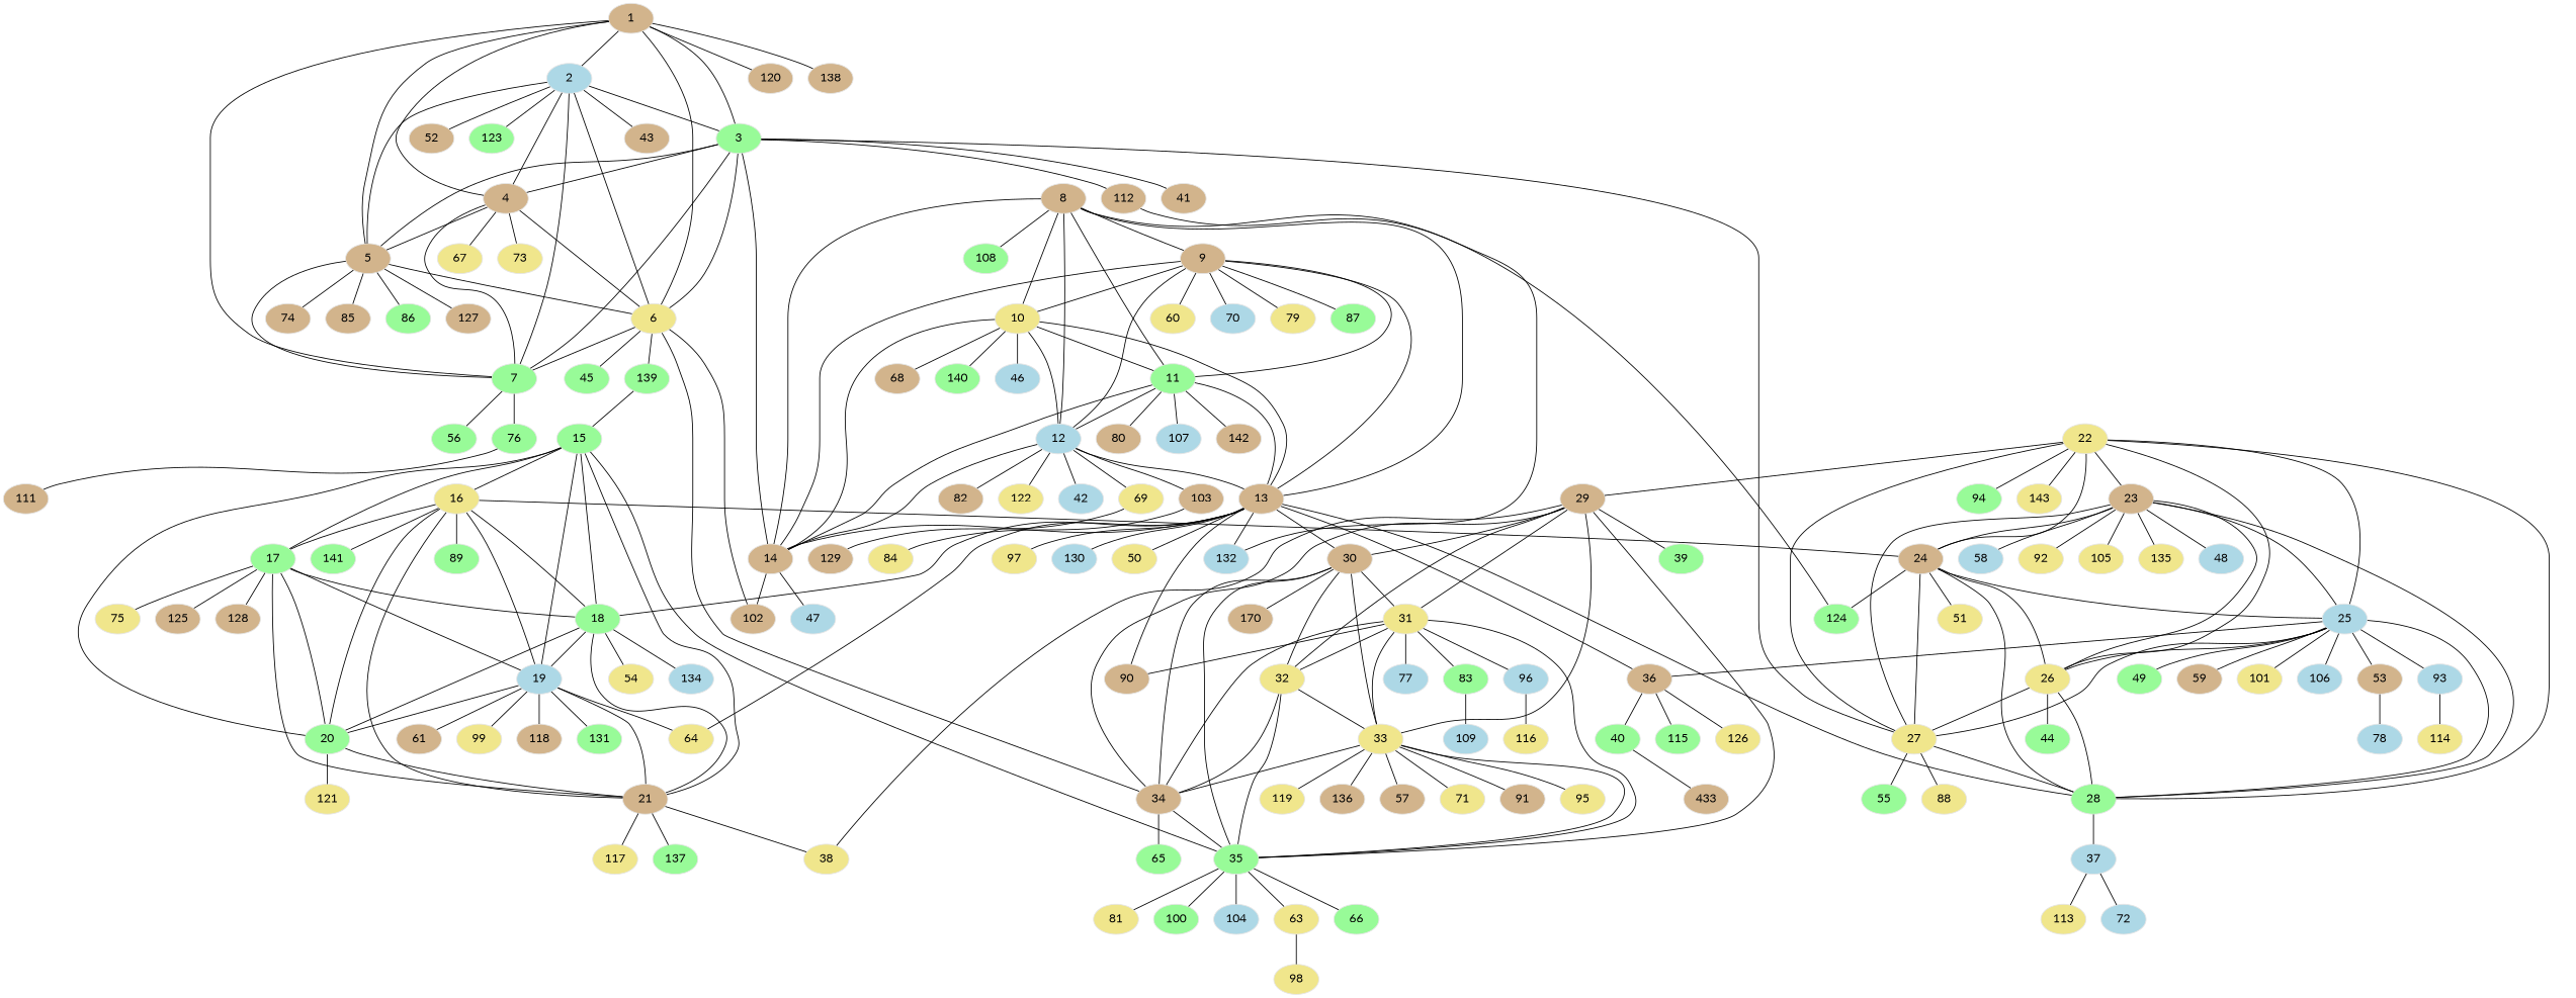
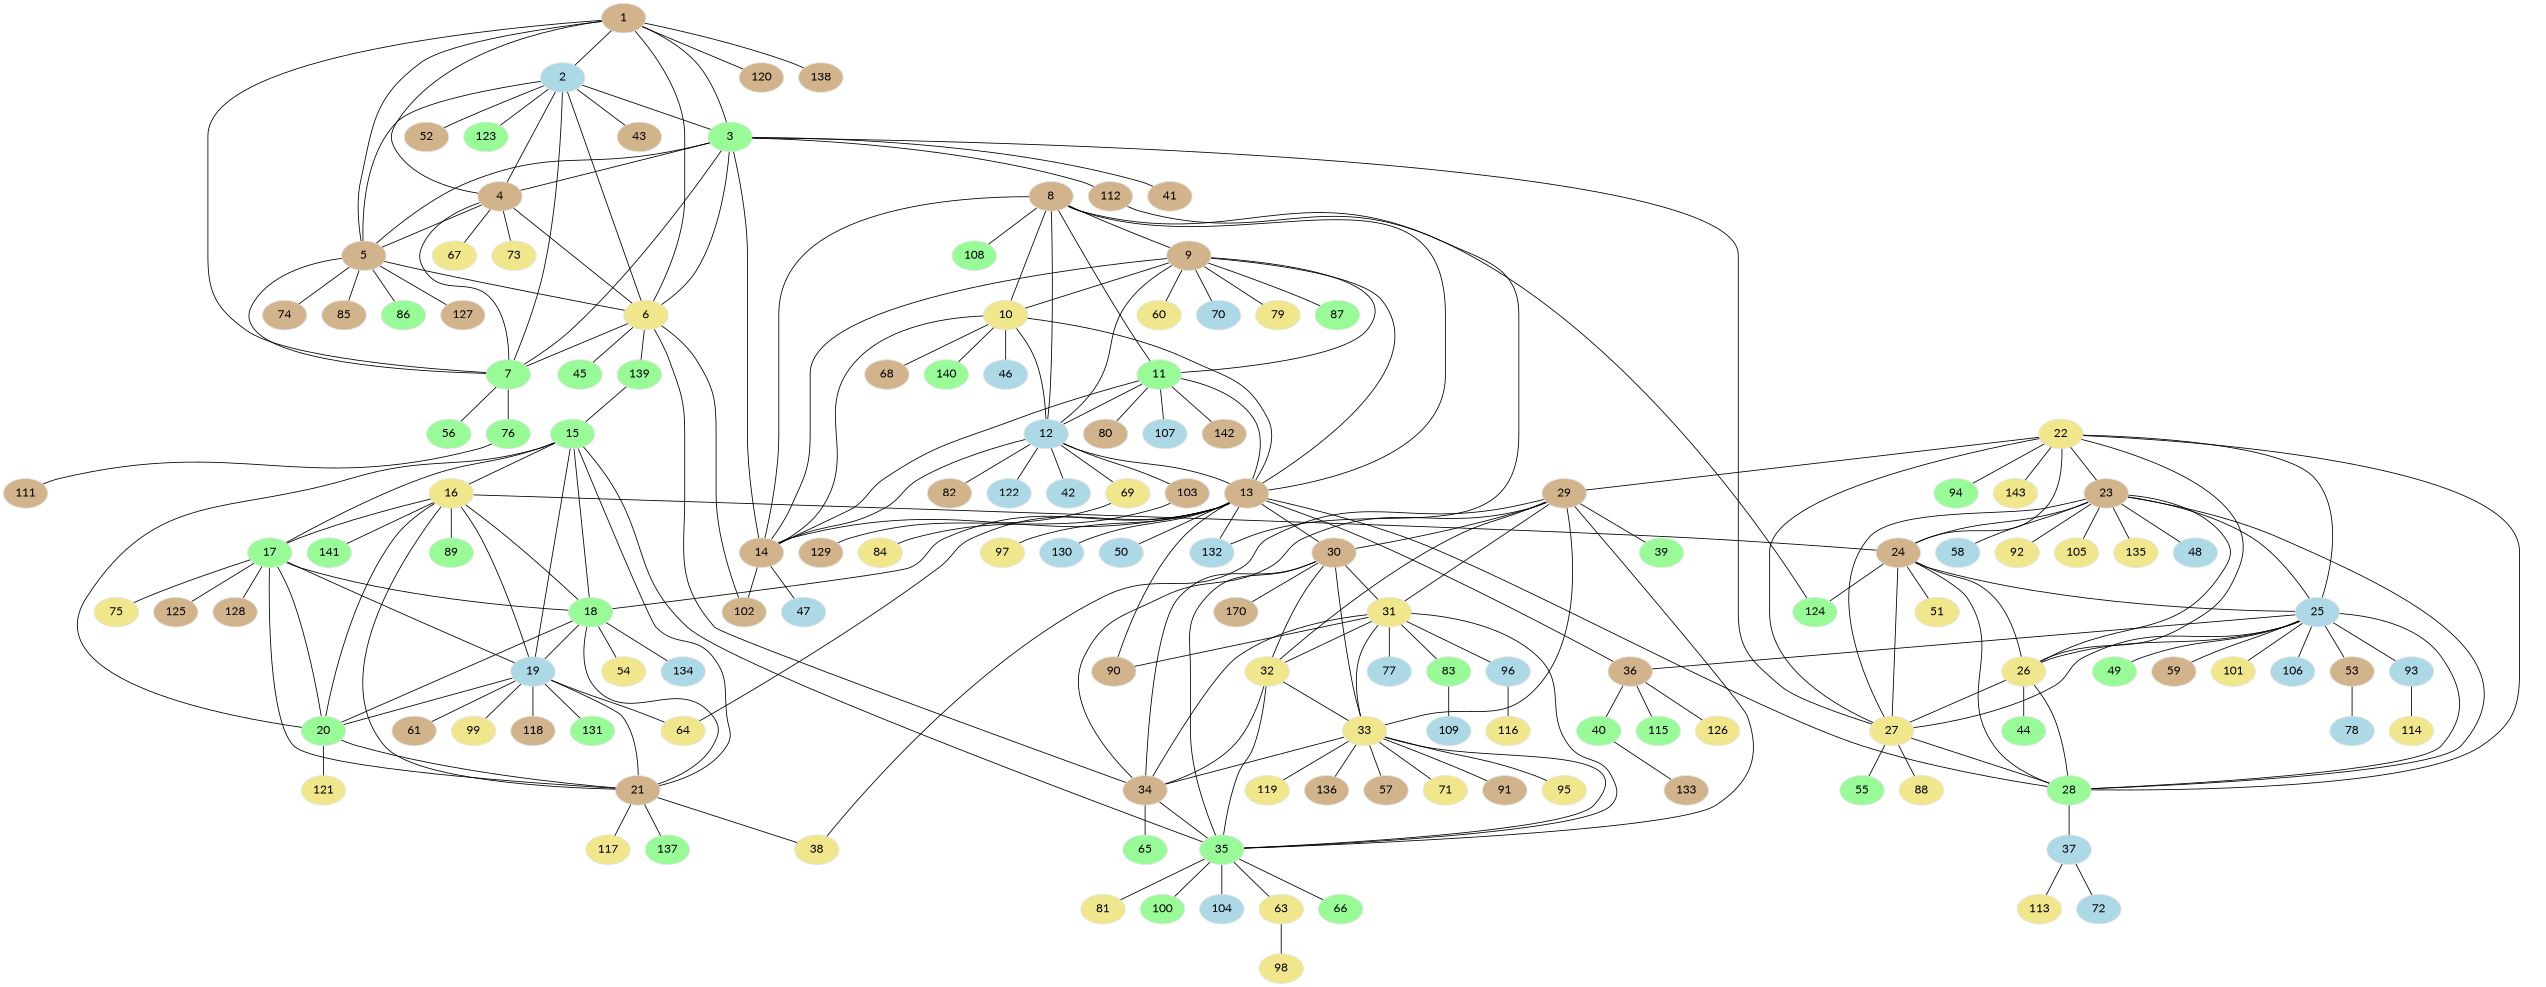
  graph {
    fontname=Lato
    node [color=gray90 fillcolor=tan fontname=Lato style=filled]
    edge [fontname=Lato]
    2 [fillcolor=lightblue]
    1
    3 [fillcolor=palegreen]
    4
    5
    6 [fillcolor=khaki]
    7 [fillcolor=palegreen]
    120
    138
    43
    52
    123 [fillcolor=palegreen]
    14
    27 [fillcolor=khaki]
    41
    112
    67 [fillcolor=khaki]
    73 [fillcolor=khaki]
    74
    85
    86 [fillcolor=palegreen]
    127
    34
    45 [fillcolor=palegreen]
    102
    139 [fillcolor=palegreen]
    56 [fillcolor=palegreen]
    76 [fillcolor=palegreen]
    47 [fillcolor=lightblue]
    28 [fillcolor=palegreen]
    55 [fillcolor=palegreen]
    88 [fillcolor=khaki]
    132 [fillcolor=lightblue]
    15 [fillcolor=palegreen]
    18 [fillcolor=palegreen]
    16 [fillcolor=khaki]
    17 [fillcolor=palegreen]
    19 [fillcolor=lightblue]
    20 [fillcolor=palegreen]
    21
    35 [fillcolor=palegreen]
    65 [fillcolor=palegreen]
    111
    8
    9
    10 [fillcolor=khaki]
    11 [fillcolor=palegreen]
    12 [fillcolor=lightblue]
    13
    108 [fillcolor=palegreen]
    124 [fillcolor=palegreen]
    60 [fillcolor=khaki]
    70 [fillcolor=lightblue]
    79 [fillcolor=khaki]
    87 [fillcolor=palegreen]
    46 [fillcolor=lightblue]
    68
    140 [fillcolor=palegreen]
    80
    107 [fillcolor=lightblue]
    142
    42 [fillcolor=lightblue]
    69 [fillcolor=khaki]
    82
    103
-   122 [fillcolor=khaki]
+   122 [fillcolor=lightblue]
    36
-   50 [fillcolor=khaki]
+   50 [fillcolor=lightblue]
    64 [fillcolor=khaki]
    90
    97 [fillcolor=khaki]
    130 [fillcolor=lightblue]
    30
    129
    84 [fillcolor=khaki]
    54 [fillcolor=khaki]
    134 [fillcolor=lightblue]
    37 [fillcolor=lightblue]
    31 [fillcolor=khaki]
    32 [fillcolor=khaki]
    33 [fillcolor=khaki]
    77 [fillcolor=lightblue]
    83 [fillcolor=palegreen]
    96 [fillcolor=lightblue]
    40 [fillcolor=palegreen]
    115 [fillcolor=palegreen]
    126 [fillcolor=khaki]
    24
    89 [fillcolor=palegreen]
    141 [fillcolor=palegreen]
    75 [fillcolor=khaki]
    125
    128
    61
    99 [fillcolor=khaki]
    118
    131 [fillcolor=palegreen]
    121 [fillcolor=khaki]
    38 [fillcolor=khaki]
    117 [fillcolor=khaki]
    137 [fillcolor=palegreen]
    63 [fillcolor=khaki]
    66 [fillcolor=palegreen]
    81 [fillcolor=khaki]
    100 [fillcolor=palegreen]
    104 [fillcolor=lightblue]
    25 [fillcolor=lightblue]
    26 [fillcolor=khaki]
    51 [fillcolor=khaki]
    22 [fillcolor=khaki]
    23
    29
    94 [fillcolor=palegreen]
    143 [fillcolor=khaki]
    48 [fillcolor=lightblue]
    58 [fillcolor=lightblue]
    92 [fillcolor=khaki]
    105 [fillcolor=khaki]
    135 [fillcolor=khaki]
    49 [fillcolor=palegreen]
    53
    59
    93 [fillcolor=lightblue]
    101 [fillcolor=khaki]
    106 [fillcolor=lightblue]
    44 [fillcolor=palegreen]
    39 [fillcolor=palegreen]
    78 [fillcolor=lightblue]
    114 [fillcolor=khaki]
    72 [fillcolor=lightblue]
    113 [fillcolor=khaki]
    n132 [label=170]
    57
    71 [fillcolor=khaki]
    91
    95 [fillcolor=khaki]
    119 [fillcolor=khaki]
    136
    109 [fillcolor=lightblue]
    116 [fillcolor=khaki]
    98 [fillcolor=khaki]
-   133 [label=433]
+   133
    2 -- 3
    2 -- 4
    2 -- 5
    2 -- 6
    2 -- 7
    2 -- 43
    2 -- 52
    2 -- 123
    1 -- 2
    1 -- 3
    1 -- 4
    1 -- 5
    1 -- 6
    1 -- 7
    1 -- 120
    1 -- 138
    3 -- 4
    3 -- 5
    3 -- 6
    3 -- 7
    3 -- 14
    3 -- 27
    3 -- 41
    3 -- 112
    4 -- 5
    4 -- 6
    4 -- 7
    4 -- 67
    4 -- 73
    5 -- 6
    5 -- 7
    5 -- 74
    5 -- 85
    5 -- 86
    5 -- 127
    6 -- 7
    6 -- 34
    6 -- 45
    6 -- 102
    6 -- 139
    7 -- 56
    7 -- 76
    14 -- 102
    14 -- 47
    27 -- 28
    27 -- 55
    27 -- 88
    112 -- 132
    34 -- 35
    34 -- 65
    139 -- 15
    76 -- 111
    28 -- 37
    15 -- 18
    15 -- 16
    15 -- 17
    15 -- 19
    15 -- 20
    15 -- 21
    15 -- 35
    18 -- 19
    18 -- 20
    18 -- 21
    18 -- 54
    18 -- 134
    16 -- 18
    16 -- 17
    16 -- 19
    16 -- 20
    16 -- 21
    16 -- 24
    16 -- 89
    16 -- 141
    17 -- 18
    17 -- 19
    17 -- 20
    17 -- 21
    17 -- 75
    17 -- 125
    17 -- 128
    19 -- 20
    19 -- 21
    19 -- 64
    19 -- 61
    19 -- 99
    19 -- 118
    19 -- 131
    20 -- 21
    20 -- 121
    21 -- 38
    21 -- 117
    21 -- 137
    35 -- 63
    35 -- 66
    35 -- 81
    35 -- 100
    35 -- 104
    8 -- 14
    8 -- 9
    8 -- 10
    8 -- 11
    8 -- 12
    8 -- 13
    8 -- 108
    8 -- 124
    9 -- 14
    9 -- 10
    9 -- 11
    9 -- 12
    9 -- 13
    9 -- 60
    9 -- 70
    9 -- 79
    9 -- 87
    10 -- 14
-   10 -- 11
    10 -- 12
    10 -- 13
    10 -- 46
    10 -- 68
    10 -- 140
    11 -- 14
    11 -- 12
    11 -- 13
    11 -- 80
    11 -- 107
    11 -- 142
    12 -- 14
    12 -- 13
    12 -- 42
    12 -- 69
    12 -- 82
    12 -- 103
    12 -- 122
    13 -- 14
    13 -- 28
    13 -- 132
    13 -- 18
    13 -- 36
    13 -- 50
    13 -- 64
    13 -- 90
    13 -- 97
    13 -- 130
    13 -- 30
    69 -- 129
    103 -- 84
    36 -- 40
    36 -- 115
    36 -- 126
    30 -- 34
    30 -- 35
    30 -- 31
    30 -- 32
    30 -- 33
    30 -- n132
    37 -- 72
    37 -- 113
    31 -- 34
    31 -- 35
    31 -- 90
    31 -- 32
    31 -- 33
    31 -- 77
    31 -- 83
    31 -- 96
    32 -- 34
    32 -- 35
    32 -- 33
    33 -- 34
    33 -- 35
    33 -- 57
    33 -- 71
    33 -- 91
    33 -- 95
    33 -- 119
    33 -- 136
    83 -- 109
    96 -- 116
    40 -- 133
    24 -- 27
    24 -- 28
    24 -- 124
    24 -- 25
    24 -- 26
    24 -- 51
    63 -- 98
    25 -- 27
    25 -- 28
    25 -- 36
    25 -- 26
    25 -- 49
    25 -- 53
    25 -- 59
    25 -- 93
    25 -- 101
    25 -- 106
    26 -- 27
    26 -- 28
    26 -- 44
    22 -- 27
    22 -- 28
    22 -- 24
    22 -- 25
    22 -- 26
    22 -- 23
    22 -- 29
    22 -- 94
    22 -- 143
    23 -- 27
    23 -- 28
    23 -- 24
    23 -- 25
    23 -- 26
    23 -- 48
    23 -- 58
    23 -- 92
    23 -- 105
    23 -- 135
    29 -- 34
    29 -- 35
    29 -- 30
    29 -- 31
    29 -- 32
    29 -- 33
    29 -- 38
    29 -- 39
    53 -- 78
    93 -- 114
  }
